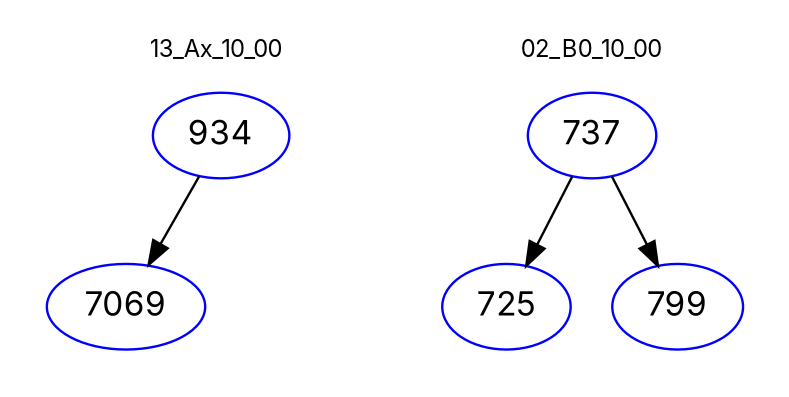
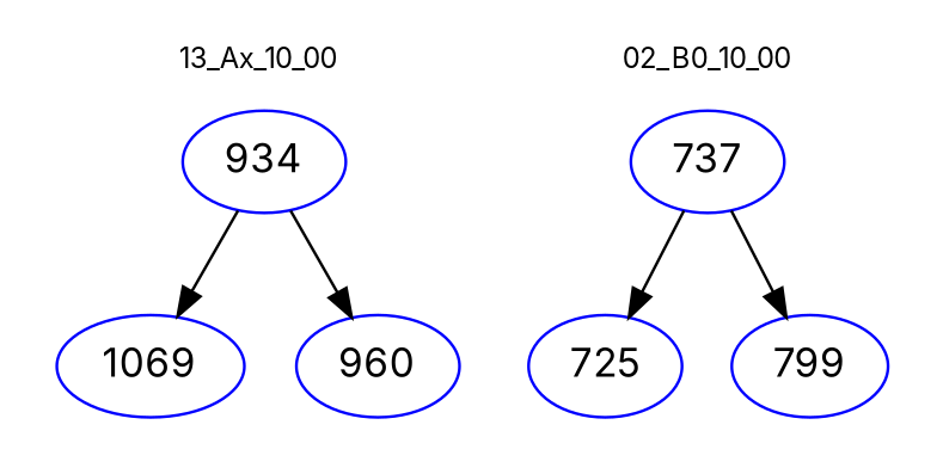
  digraph {
    fontname=Inter
    node [color=blue fontname=Inter]
    edge [color=black fontname=Inter]
    n1 [label=934]
-   n2 [label=7069]
+   n2 [label=1069]
+   n3 [label=960]
    n4 [label=737]
    n5 [label=725]
    n6 [label=799]
    subgraph cluster_1 {
      color=white
      fontsize=10
      label="13_Ax_10_00"
      n1
      n2
+     n3
    }
    subgraph cluster_2 {
      color=white
      fontsize=10
      label="02_B0_10_00"
      n4
      n5
      n6
    }
    n1 -> n2
+   n1 -> n3
    n4 -> n5
    n4 -> n6
  }
